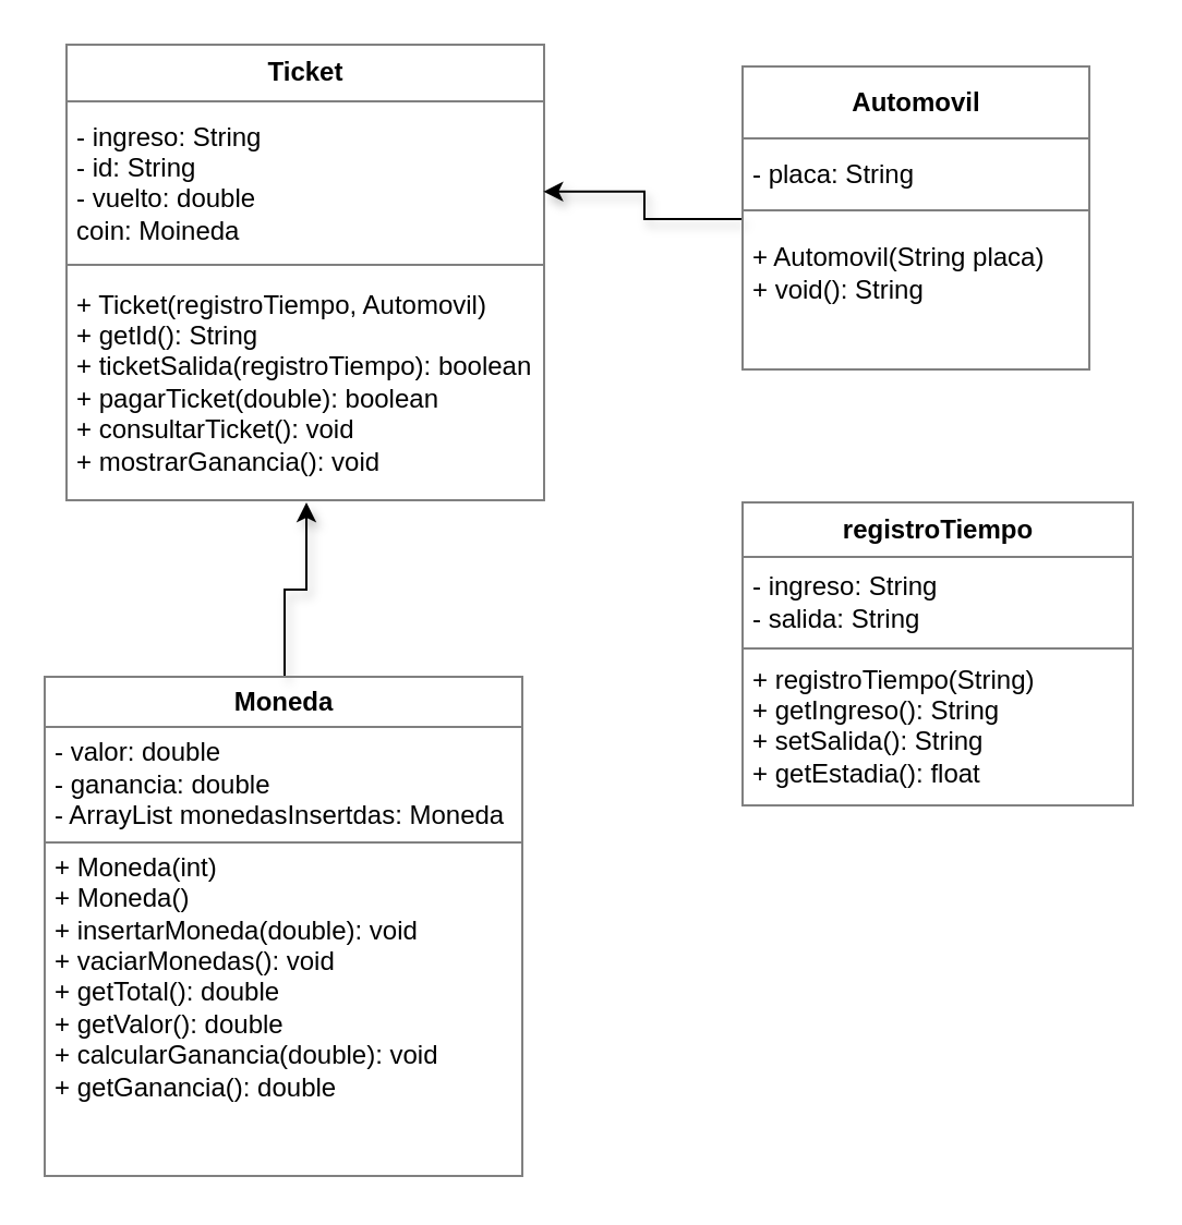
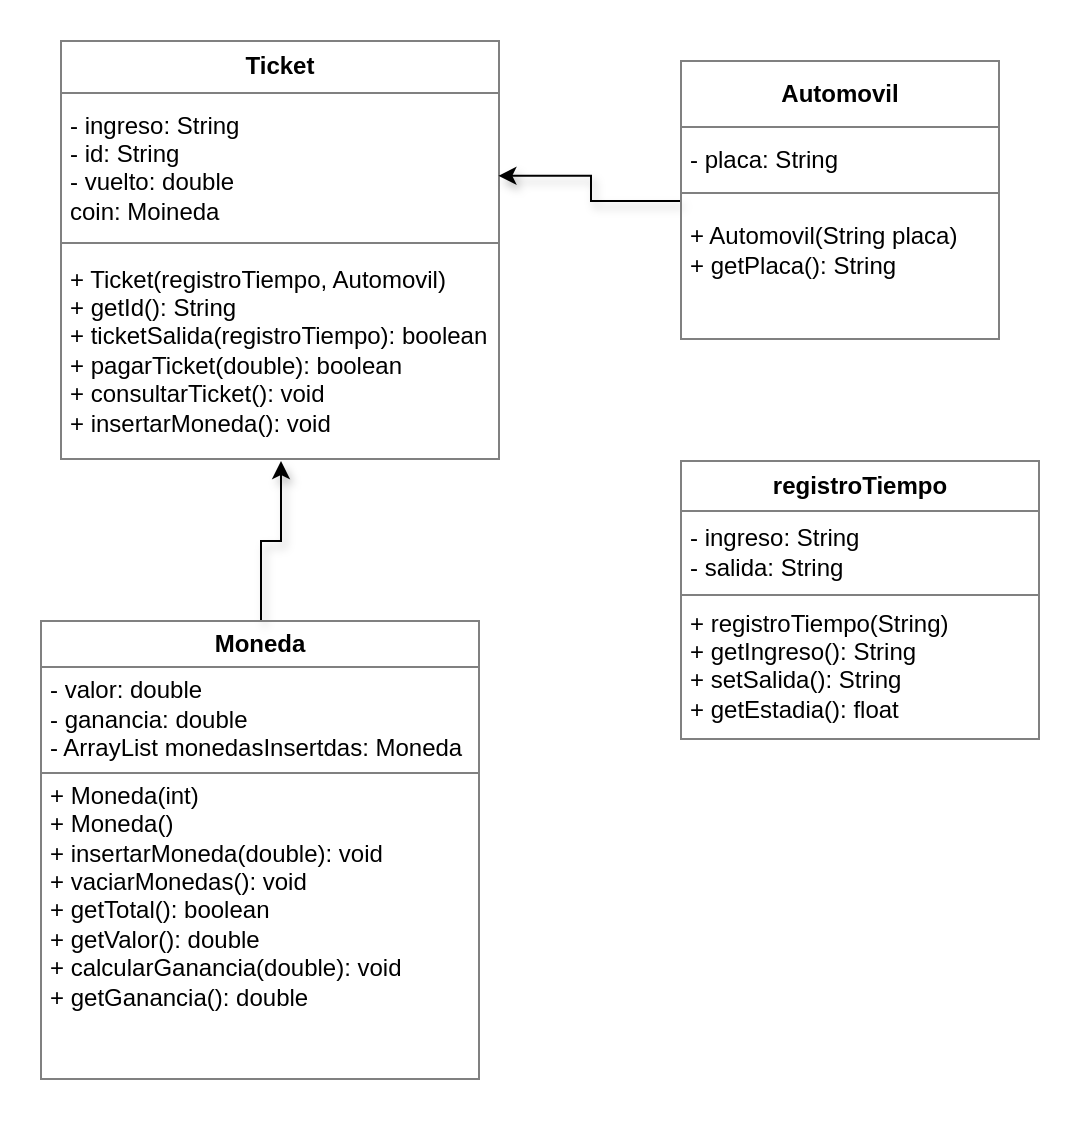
  <mxCell id="0" />
  <mxCell id="1" parent="0" />
- <mxCell id="2" value="&lt;table border=&quot;1&quot; width=&quot;100%&quot; cellpadding=&quot;4&quot; style=&quot;width: 100% ; height: 100% ; border-collapse: collapse&quot;&gt;&lt;tbody&gt;&lt;tr&gt;&lt;th align=&quot;center&quot;&gt;Ticket&lt;/th&gt;&lt;/tr&gt;&lt;tr&gt;&lt;td&gt;- ingreso: String&lt;br&gt;- id: String&lt;br&gt;- vuelto: double&lt;br&gt;coin: Moineda&lt;/td&gt;&lt;/tr&gt;&lt;tr&gt;&lt;td&gt;+ Ticket(registroTiempo, Automovil)&lt;br&gt;+ getId(): String&lt;br&gt;+ ticketSalida(registroTiempo): boolean&lt;br&gt;+ pagarTicket(double): boolean&lt;br&gt;+ consultarTicket(): void&lt;br&gt;+ mostrarGanancia(): void&lt;/td&gt;&lt;/tr&gt;&lt;/tbody&gt;&lt;/table&gt;" style="text;html=1;strokeColor=none;fillColor=none;overflow=fill;" parent="1" vertex="1"><mxGeometry x="30" y="20" width="220" height="210" as="geometry" /></mxCell>
+ <mxCell id="2" value="&lt;table border=&quot;1&quot; width=&quot;100%&quot; cellpadding=&quot;4&quot; style=&quot;width: 100% ; height: 100% ; border-collapse: collapse&quot;&gt;&lt;tbody&gt;&lt;tr&gt;&lt;th align=&quot;center&quot;&gt;Ticket&lt;/th&gt;&lt;/tr&gt;&lt;tr&gt;&lt;td&gt;- ingreso: String&lt;br&gt;- id: String&lt;br&gt;- vuelto: double&lt;br&gt;coin: Moineda&lt;/td&gt;&lt;/tr&gt;&lt;tr&gt;&lt;td&gt;+ Ticket(registroTiempo, Automovil)&lt;br&gt;+ getId(): String&lt;br&gt;+ ticketSalida(registroTiempo): boolean&lt;br&gt;+ pagarTicket(double): boolean&lt;br&gt;+ consultarTicket(): void&lt;br&gt;+ insertarMoneda(): void&lt;/td&gt;&lt;/tr&gt;&lt;/tbody&gt;&lt;/table&gt;" style="text;html=1;strokeColor=none;fillColor=none;overflow=fill;" parent="1" vertex="1"><mxGeometry x="30" y="20" width="220" height="210" as="geometry" /></mxCell>
  <mxCell id="3" style="edgeStyle=orthogonalEdgeStyle;rounded=0;orthogonalLoop=1;jettySize=auto;html=1;entryX=0.994;entryY=0.321;entryDx=0;entryDy=0;entryPerimeter=0;shadow=1;" edge="1" parent="1" source="4" target="2"><mxGeometry relative="1" as="geometry" /></mxCell>
- <mxCell id="4" value="&lt;table border=&quot;1&quot; width=&quot;100%&quot; cellpadding=&quot;4&quot; style=&quot;width: 100% ; height: 100% ; border-collapse: collapse&quot;&gt;&lt;tbody&gt;&lt;tr&gt;&lt;th align=&quot;center&quot;&gt;Automovil&lt;/th&gt;&lt;/tr&gt;&lt;tr&gt;&lt;td&gt;- placa: String&lt;/td&gt;&lt;/tr&gt;&lt;tr&gt;&lt;td&gt;+ Automovil(String placa)&lt;br&gt;+ void(): String&lt;br&gt;&lt;br&gt;&lt;/td&gt;&lt;/tr&gt;&lt;/tbody&gt;&lt;/table&gt;" style="text;html=1;strokeColor=none;fillColor=none;overflow=fill;" parent="1" vertex="1"><mxGeometry x="340" y="30" width="160" height="140" as="geometry" /></mxCell>
+ <mxCell id="4" value="&lt;table border=&quot;1&quot; width=&quot;100%&quot; cellpadding=&quot;4&quot; style=&quot;width: 100% ; height: 100% ; border-collapse: collapse&quot;&gt;&lt;tbody&gt;&lt;tr&gt;&lt;th align=&quot;center&quot;&gt;Automovil&lt;/th&gt;&lt;/tr&gt;&lt;tr&gt;&lt;td&gt;- placa: String&lt;/td&gt;&lt;/tr&gt;&lt;tr&gt;&lt;td&gt;+ Automovil(String placa)&lt;br&gt;+ getPlaca(): String&lt;br&gt;&lt;br&gt;&lt;/td&gt;&lt;/tr&gt;&lt;/tbody&gt;&lt;/table&gt;" style="text;html=1;strokeColor=none;fillColor=none;overflow=fill;" parent="1" vertex="1"><mxGeometry x="340" y="30" width="160" height="140" as="geometry" /></mxCell>
  <mxCell id="5" value="" style="edgeStyle=orthogonalEdgeStyle;rounded=0;orthogonalLoop=1;jettySize=auto;html=1;shadow=1;" edge="1" parent="1" source="6" target="2"><mxGeometry relative="1" as="geometry" /></mxCell>
- <mxCell id="6" value="&lt;table border=&quot;1&quot; width=&quot;100%&quot; cellpadding=&quot;4&quot; style=&quot;width: 100% ; height: 100% ; border-collapse: collapse&quot;&gt;&lt;tbody&gt;&lt;tr&gt;&lt;th align=&quot;center&quot;&gt;Moneda&lt;/th&gt;&lt;/tr&gt;&lt;tr&gt;&lt;td&gt;- valor: double&lt;br&gt;- ganancia: double&lt;br&gt;- ArrayList monedasInsertdas: Moneda&lt;/td&gt;&lt;/tr&gt;&lt;tr&gt;&lt;td&gt;+ Moneda(int)&lt;br&gt;+ Moneda()&lt;br&gt;+ insertarMoneda(double): void&lt;br&gt;+ vaciarMonedas(): void&lt;br&gt;+ getTotal(): double&lt;br&gt;+ getValor(): double&lt;br&gt;+ calcularGanancia(double): void&lt;br&gt;+ getGanancia(): double&lt;br&gt;&lt;br&gt;&lt;br&gt;&lt;/td&gt;&lt;/tr&gt;&lt;/tbody&gt;&lt;/table&gt;" style="text;html=1;strokeColor=none;fillColor=none;overflow=fill;" parent="1" vertex="1"><mxGeometry x="20" y="310" width="220" height="230" as="geometry" /></mxCell>
+ <mxCell id="6" value="&lt;table border=&quot;1&quot; width=&quot;100%&quot; cellpadding=&quot;4&quot; style=&quot;width: 100% ; height: 100% ; border-collapse: collapse&quot;&gt;&lt;tbody&gt;&lt;tr&gt;&lt;th align=&quot;center&quot;&gt;Moneda&lt;/th&gt;&lt;/tr&gt;&lt;tr&gt;&lt;td&gt;- valor: double&lt;br&gt;- ganancia: double&lt;br&gt;- ArrayList monedasInsertdas: Moneda&lt;/td&gt;&lt;/tr&gt;&lt;tr&gt;&lt;td&gt;+ Moneda(int)&lt;br&gt;+ Moneda()&lt;br&gt;+ insertarMoneda(double): void&lt;br&gt;+ vaciarMonedas(): void&lt;br&gt;+ getTotal(): boolean&lt;br&gt;+ getValor(): double&lt;br&gt;+ calcularGanancia(double): void&lt;br&gt;+ getGanancia(): double&lt;br&gt;&lt;br&gt;&lt;br&gt;&lt;/td&gt;&lt;/tr&gt;&lt;/tbody&gt;&lt;/table&gt;" style="text;html=1;strokeColor=none;fillColor=none;overflow=fill;" parent="1" vertex="1"><mxGeometry x="20" y="310" width="220" height="230" as="geometry" /></mxCell>
  <mxCell id="7" value="&lt;table border=&quot;1&quot; width=&quot;100%&quot; cellpadding=&quot;4&quot; style=&quot;width: 100% ; height: 100% ; border-collapse: collapse&quot;&gt;&lt;tbody&gt;&lt;tr&gt;&lt;th align=&quot;center&quot;&gt;registroTiempo&lt;/th&gt;&lt;/tr&gt;&lt;tr&gt;&lt;td&gt;- ingreso: String&lt;br&gt;- salida: String&lt;/td&gt;&lt;/tr&gt;&lt;tr&gt;&lt;td&gt;+ registroTiempo(String)&lt;br&gt;+ getIngreso(): String&lt;br&gt;+ setSalida(): String&lt;br&gt;+ getEstadia(): float&lt;/td&gt;&lt;/tr&gt;&lt;/tbody&gt;&lt;/table&gt;" style="text;html=1;strokeColor=none;fillColor=none;overflow=fill;" parent="1" vertex="1"><mxGeometry x="340" y="230" width="180" height="140" as="geometry" /></mxCell>
